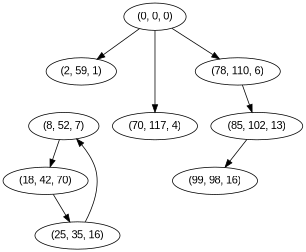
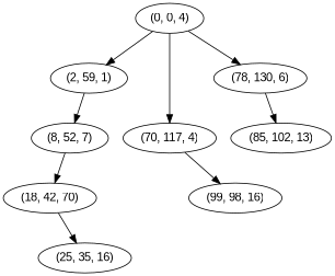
  digraph {
    fontname="Liberation Sans"
    node [fontname="Liberation Sans"]
    edge [fontname="Liberation Sans"]
-   "(0, 0, 0)"
+   "(0, 0, 0)" [label="(0, 0, 4)"]
    "(2, 59, 1)"
    "(70, 117, 4)"
-   "(78, 110, 6)"
+   "(78, 110, 6)" [label="(78, 130, 6)"]
    "(8, 52, 7)"
    n6 [label="(18, 42, 70)"]
    "(25, 35, 16)"
    "(85, 102, 13)"
    n9 [label="(99, 98, 16)"]
    "(0, 0, 0)" -> "(2, 59, 1)"
    "(0, 0, 0)" -> "(70, 117, 4)"
    "(0, 0, 0)" -> "(78, 110, 6)"
-   "(25, 35, 16)" -> "(8, 52, 7)"
+   "(2, 59, 1)" -> "(8, 52, 7)"
    "(78, 110, 6)" -> "(85, 102, 13)"
    "(8, 52, 7)" -> n6
    n6 -> "(25, 35, 16)"
-   "(85, 102, 13)" -> n9
+   "(70, 117, 4)" -> n9
  }
